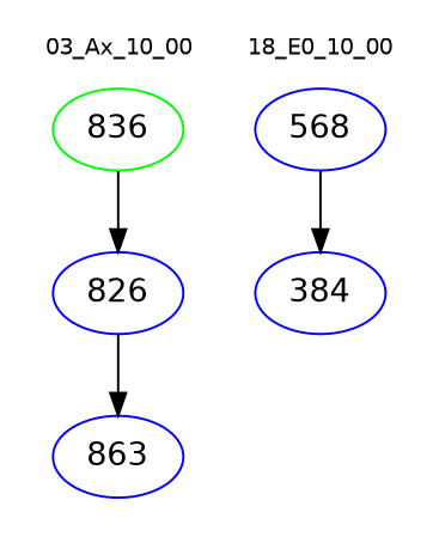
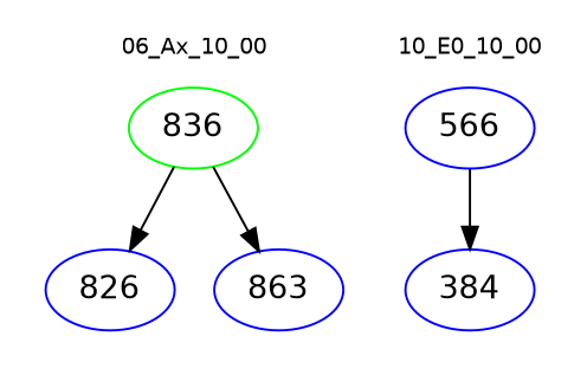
  digraph {
    fontname="DejaVu Sans"
    node [color=blue fontname="DejaVu Sans"]
    edge [color=black fontname="DejaVu Sans"]
    n1 [color=green label=836]
    n2 [label=826]
    n3 [label=863]
-   n4 [label=568]
+   n4 [label=566]
    n5 [label=384]
    subgraph cluster_1 {
      color=white
      fontsize=10
-     label="03_Ax_10_00"
+     label="06_Ax_10_00"
      n1
      n2
      n3
    }
    subgraph cluster_2 {
      color=white
      fontsize=10
-     label="18_E0_10_00"
+     label="10_E0_10_00"
      n4
      n5
    }
    n1 -> n2
-   n2 -> n3
+   n1 -> n3
    n4 -> n5
  }
